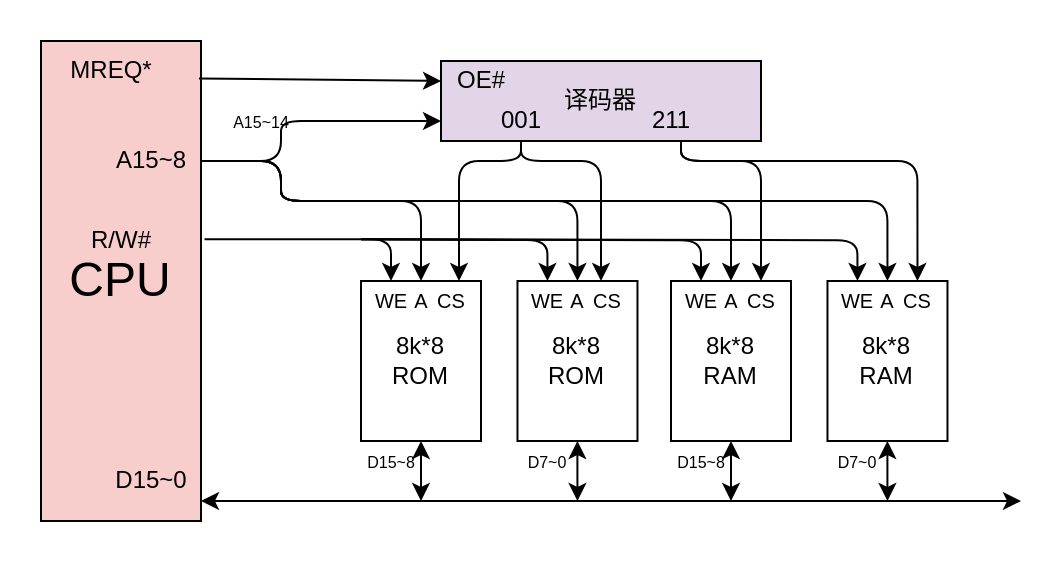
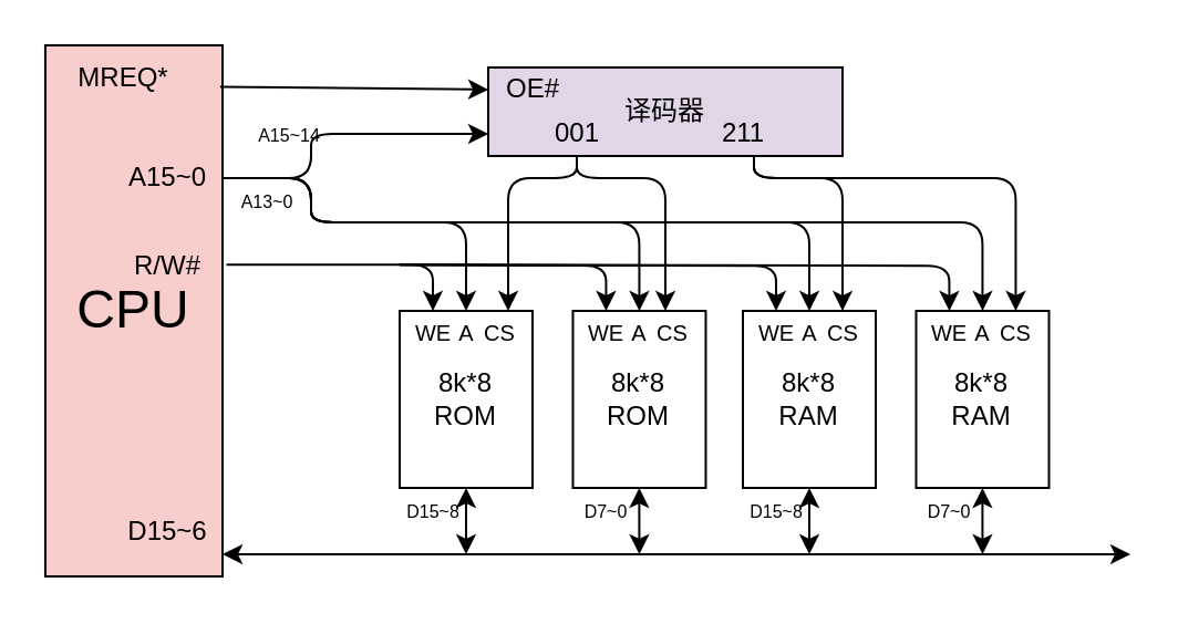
  <mxCell id="0" />
  <mxCell id="1" parent="0" />
  <mxCell id="2" style="edgeStyle=none;html=1;exitX=1;exitY=0.25;exitDx=0;exitDy=0;entryX=0;entryY=0.75;entryDx=0;entryDy=0;fontSize=24;" edge="1" parent="1" source="6" target="15"><mxGeometry relative="1" as="geometry"><Array as="points"><mxPoint x="140" y="80" /><mxPoint x="140" y="60" /></Array></mxGeometry></mxCell>
  <mxCell id="3" style="edgeStyle=orthogonalEdgeStyle;html=1;exitX=1;exitY=0.25;exitDx=0;exitDy=0;fontSize=24;entryX=0.5;entryY=0;entryDx=0;entryDy=0;" edge="1" parent="1" source="6" target="12"><mxGeometry relative="1" as="geometry"><mxPoint x="240" y="90" as="targetPoint" /><Array as="points"><mxPoint x="140" y="80" /><mxPoint x="140" y="100" /><mxPoint x="210" y="100" /></Array></mxGeometry></mxCell>
  <mxCell id="4" style="edgeStyle=orthogonalEdgeStyle;html=1;exitX=1.022;exitY=0.413;exitDx=0;exitDy=0;fontSize=8;exitPerimeter=0;entryX=0.25;entryY=0;entryDx=0;entryDy=0;" edge="1" parent="1" source="6" target="12"><mxGeometry relative="1" as="geometry"><mxPoint x="300" y="110" as="targetPoint" /></mxGeometry></mxCell>
  <mxCell id="5" style="edgeStyle=orthogonalEdgeStyle;html=1;fontSize=24;startArrow=classic;startFill=1;" edge="1" parent="1"><mxGeometry relative="1" as="geometry"><mxPoint x="510" y="250" as="targetPoint" /><mxPoint x="100" y="250" as="sourcePoint" /></mxGeometry></mxCell>
  <mxCell id="6" value="&lt;font style=&quot;font-size: 24px&quot;&gt;CPU&lt;/font&gt;" style="rounded=0;whiteSpace=wrap;html=1;fillColor=#f8cecc;" vertex="1" parent="1"><mxGeometry x="20" y="20" width="80" height="240" as="geometry" /></mxCell>
- <mxCell id="7" value="A15~8" style="text;html=1;align=center;verticalAlign=middle;resizable=0;points=[];autosize=1;strokeColor=none;fillColor=none;" vertex="1" parent="1"><mxGeometry x="50" y="70" width="50" height="20" as="geometry" /></mxCell>
+ <mxCell id="7" value="A15~0" style="text;html=1;align=center;verticalAlign=middle;resizable=0;points=[];autosize=1;strokeColor=none;fillColor=none;" vertex="1" parent="1"><mxGeometry x="50" y="70" width="50" height="20" as="geometry" /></mxCell>
  <mxCell id="8" value="MREQ*" style="text;html=1;align=center;verticalAlign=middle;resizable=0;points=[];autosize=1;strokeColor=none;fillColor=none;" vertex="1" parent="1"><mxGeometry x="25" y="25" width="60" height="20" as="geometry" /></mxCell>
- <mxCell id="9" value="R/W#" style="text;html=1;align=center;verticalAlign=middle;resizable=0;points=[];autosize=1;strokeColor=none;fillColor=none;" vertex="1" parent="1"><mxGeometry x="35" y="110" width="50" height="20" as="geometry" /></mxCell>
- <mxCell id="10" value="D15~0" style="text;html=1;align=center;verticalAlign=middle;resizable=0;points=[];autosize=1;strokeColor=none;fillColor=none;" vertex="1" parent="1"><mxGeometry x="50" y="230" width="50" height="20" as="geometry" /></mxCell>
+ <mxCell id="9" value="R/W#" style="text;html=1;align=center;verticalAlign=middle;resizable=0;points=[];autosize=1;strokeColor=none;fillColor=none;" vertex="1" parent="1"><mxGeometry x="50" y="110" width="50" height="20" as="geometry" /></mxCell>
+ <mxCell id="10" value="D15~6" style="text;html=1;align=center;verticalAlign=middle;resizable=0;points=[];autosize=1;strokeColor=none;fillColor=none;" vertex="1" parent="1"><mxGeometry x="50" y="230" width="50" height="20" as="geometry" /></mxCell>
  <mxCell id="11" style="edgeStyle=orthogonalEdgeStyle;html=1;fontSize=24;startArrow=classic;startFill=1;" edge="1" parent="1" source="12"><mxGeometry relative="1" as="geometry"><mxPoint x="210" y="250" as="targetPoint" /></mxGeometry></mxCell>
  <mxCell id="12" value="8k*8&lt;br&gt;ROM" style="rounded=0;whiteSpace=wrap;html=1;" vertex="1" parent="1"><mxGeometry x="180" y="140" width="60" height="80" as="geometry" /></mxCell>
  <mxCell id="13" style="edgeStyle=none;html=1;fontSize=24;exitX=0.987;exitY=0.078;exitDx=0;exitDy=0;exitPerimeter=0;entryX=0;entryY=0.25;entryDx=0;entryDy=0;" edge="1" parent="1" source="6" target="15"><mxGeometry relative="1" as="geometry"><mxPoint x="170" y="0" as="targetPoint" /></mxGeometry></mxCell>
  <mxCell id="14" style="edgeStyle=orthogonalEdgeStyle;html=1;exitX=0.75;exitY=1;exitDx=0;exitDy=0;entryX=0.75;entryY=0;entryDx=0;entryDy=0;fontSize=8;startArrow=none;startFill=0;" edge="1" parent="1" source="15" target="33"><mxGeometry relative="1" as="geometry"><Array as="points"><mxPoint x="340" y="80" /><mxPoint x="380" y="80" /></Array></mxGeometry></mxCell>
  <mxCell id="15" value="译码器" style="rounded=0;whiteSpace=wrap;html=1;fillColor=#e1d5e7;" vertex="1" parent="1"><mxGeometry x="220" y="30" width="160" height="40" as="geometry" /></mxCell>
  <mxCell id="16" value="OE#" style="text;html=1;align=center;verticalAlign=middle;resizable=0;points=[];autosize=1;strokeColor=none;fillColor=none;" vertex="1" parent="1"><mxGeometry x="220" y="30" width="40" height="20" as="geometry" /></mxCell>
  <mxCell id="17" value="&lt;font style=&quot;font-size: 8px&quot;&gt;A15~14&lt;/font&gt;" style="text;html=1;align=center;verticalAlign=middle;resizable=0;points=[];autosize=1;strokeColor=none;fillColor=none;" vertex="1" parent="1"><mxGeometry x="110" y="50" width="40" height="20" as="geometry" /></mxCell>
  <mxCell id="18" style="edgeStyle=orthogonalEdgeStyle;html=1;fontSize=10;" edge="1" parent="1" source="19"><mxGeometry relative="1" as="geometry"><mxPoint x="229" y="140" as="targetPoint" /><Array as="points"><mxPoint x="260" y="80" /><mxPoint x="229" y="80" /><mxPoint x="229" y="140" /></Array></mxGeometry></mxCell>
  <mxCell id="19" value="001" style="text;html=1;align=center;verticalAlign=middle;resizable=0;points=[];autosize=1;strokeColor=none;fillColor=none;" vertex="1" parent="1"><mxGeometry x="240" y="50" width="40" height="20" as="geometry" /></mxCell>
  <mxCell id="20" value="211" style="text;html=1;align=center;verticalAlign=middle;resizable=0;points=[];autosize=1;strokeColor=none;fillColor=none;" vertex="1" parent="1"><mxGeometry x="320" y="50" width="30" height="20" as="geometry" /></mxCell>
+ <mxCell id="21" value="&lt;font style=&quot;font-size: 8px&quot;&gt;A13~0&lt;/font&gt;" style="text;html=1;align=center;verticalAlign=middle;resizable=0;points=[];autosize=1;strokeColor=none;fillColor=none;" vertex="1" parent="1"><mxGeometry x="100" y="80" width="40" height="20" as="geometry" /></mxCell>
  <mxCell id="22" value="&lt;font style=&quot;font-size: 10px&quot;&gt;A&lt;/font&gt;" style="text;html=1;align=center;verticalAlign=middle;resizable=0;points=[];autosize=1;strokeColor=none;fillColor=none;" vertex="1" parent="1"><mxGeometry x="200" y="140" width="20" height="20" as="geometry" /></mxCell>
  <mxCell id="23" value="&lt;font style=&quot;font-size: 10px&quot;&gt;WE&lt;/font&gt;" style="text;html=1;align=center;verticalAlign=middle;resizable=0;points=[];autosize=1;strokeColor=none;fillColor=none;" vertex="1" parent="1"><mxGeometry x="180" y="140" width="30" height="20" as="geometry" /></mxCell>
  <mxCell id="24" value="&lt;font style=&quot;font-size: 10px&quot;&gt;CS&lt;/font&gt;" style="text;html=1;align=center;verticalAlign=middle;resizable=0;points=[];autosize=1;strokeColor=none;fillColor=none;" vertex="1" parent="1"><mxGeometry x="210" y="140" width="30" height="20" as="geometry" /></mxCell>
  <mxCell id="25" value="&lt;font style=&quot;font-size: 8px&quot;&gt;D15~8&lt;/font&gt;" style="text;html=1;align=center;verticalAlign=middle;resizable=0;points=[];autosize=1;strokeColor=none;fillColor=none;" vertex="1" parent="1"><mxGeometry x="175" y="220" width="40" height="20" as="geometry" /></mxCell>
  <mxCell id="26" style="edgeStyle=orthogonalEdgeStyle;html=1;exitX=1.022;exitY=0.413;exitDx=0;exitDy=0;fontSize=8;exitPerimeter=0;entryX=0.25;entryY=0;entryDx=0;entryDy=0;" edge="1" target="28" parent="1"><mxGeometry relative="1" as="geometry"><mxPoint x="378.24" y="110" as="targetPoint" /><mxPoint x="180" y="119.12" as="sourcePoint" /></mxGeometry></mxCell>
  <mxCell id="27" style="edgeStyle=orthogonalEdgeStyle;html=1;fontSize=24;startArrow=classic;startFill=1;" edge="1" source="28" parent="1"><mxGeometry relative="1" as="geometry"><mxPoint x="288.24" y="250" as="targetPoint" /></mxGeometry></mxCell>
  <mxCell id="28" value="8k*8&lt;br&gt;ROM" style="rounded=0;whiteSpace=wrap;html=1;" vertex="1" parent="1"><mxGeometry x="258.24" y="140" width="60" height="80" as="geometry" /></mxCell>
  <mxCell id="29" value="&lt;font style=&quot;font-size: 8px&quot;&gt;D7~0&lt;/font&gt;" style="text;html=1;align=center;verticalAlign=middle;resizable=0;points=[];autosize=1;strokeColor=none;fillColor=none;" vertex="1" parent="1"><mxGeometry x="258.24" y="220" width="30" height="20" as="geometry" /></mxCell>
  <mxCell id="30" style="edgeStyle=orthogonalEdgeStyle;html=1;exitX=1;exitY=0.25;exitDx=0;exitDy=0;fontSize=24;entryX=0.5;entryY=0;entryDx=0;entryDy=0;" edge="1" parent="1" source="6" target="28"><mxGeometry relative="1" as="geometry"><mxPoint x="240" y="90" as="targetPoint" /><Array as="points"><mxPoint x="140" y="80" /><mxPoint x="140" y="100" /><mxPoint x="288" y="100" /></Array></mxGeometry></mxCell>
  <mxCell id="31" style="edgeStyle=orthogonalEdgeStyle;html=1;fontSize=10;" edge="1" parent="1" source="19"><mxGeometry relative="1" as="geometry"><mxPoint x="300" y="140" as="targetPoint" /><Array as="points"><mxPoint x="260" y="80" /><mxPoint x="300" y="80" /><mxPoint x="300" y="140" /></Array></mxGeometry></mxCell>
  <mxCell id="32" style="edgeStyle=orthogonalEdgeStyle;html=1;fontSize=24;startArrow=classic;startFill=1;" edge="1" source="33" parent="1"><mxGeometry relative="1" as="geometry"><mxPoint x="365" y="250" as="targetPoint" /></mxGeometry></mxCell>
  <mxCell id="33" value="8k*8&lt;br&gt;RAM" style="rounded=0;whiteSpace=wrap;html=1;" vertex="1" parent="1"><mxGeometry x="335" y="140" width="60" height="80" as="geometry" /></mxCell>
  <mxCell id="34" value="&lt;font style=&quot;font-size: 8px&quot;&gt;D15~8&lt;/font&gt;" style="text;html=1;align=center;verticalAlign=middle;resizable=0;points=[];autosize=1;strokeColor=none;fillColor=none;" vertex="1" parent="1"><mxGeometry x="330" y="220" width="40" height="20" as="geometry" /></mxCell>
  <mxCell id="35" style="edgeStyle=orthogonalEdgeStyle;html=1;fontSize=24;startArrow=classic;startFill=1;" edge="1" source="36" parent="1"><mxGeometry relative="1" as="geometry"><mxPoint x="443.24" y="250" as="targetPoint" /></mxGeometry></mxCell>
  <mxCell id="36" value="8k*8&lt;br&gt;RAM" style="rounded=0;whiteSpace=wrap;html=1;" vertex="1" parent="1"><mxGeometry x="413.24" y="140" width="60" height="80" as="geometry" /></mxCell>
  <mxCell id="37" value="&lt;font style=&quot;font-size: 8px&quot;&gt;D7~0&lt;/font&gt;" style="text;html=1;align=center;verticalAlign=middle;resizable=0;points=[];autosize=1;strokeColor=none;fillColor=none;" vertex="1" parent="1"><mxGeometry x="413.24" y="220" width="30" height="20" as="geometry" /></mxCell>
  <mxCell id="38" style="edgeStyle=orthogonalEdgeStyle;html=1;exitX=0.75;exitY=1;exitDx=0;exitDy=0;fontSize=8;startArrow=none;startFill=0;entryX=0.75;entryY=0;entryDx=0;entryDy=0;" edge="1" parent="1" source="15" target="36"><mxGeometry relative="1" as="geometry"><mxPoint x="340" y="70" as="sourcePoint" /><mxPoint x="460" y="130" as="targetPoint" /><Array as="points"><mxPoint x="340" y="80" /><mxPoint x="458" y="80" /></Array></mxGeometry></mxCell>
  <mxCell id="39" style="edgeStyle=orthogonalEdgeStyle;html=1;exitX=1;exitY=0.25;exitDx=0;exitDy=0;fontSize=24;entryX=0.5;entryY=0;entryDx=0;entryDy=0;" edge="1" parent="1" source="6" target="33"><mxGeometry relative="1" as="geometry"><mxPoint x="240" y="90" as="targetPoint" /><Array as="points"><mxPoint x="140" y="80" /><mxPoint x="140" y="100" /><mxPoint x="365" y="100" /></Array></mxGeometry></mxCell>
  <mxCell id="40" style="edgeStyle=orthogonalEdgeStyle;html=1;exitX=1;exitY=0.25;exitDx=0;exitDy=0;fontSize=24;entryX=0.5;entryY=0;entryDx=0;entryDy=0;" edge="1" parent="1" source="6" target="36"><mxGeometry relative="1" as="geometry"><mxPoint x="240" y="90" as="targetPoint" /><Array as="points"><mxPoint x="140" y="80" /><mxPoint x="140" y="100" /><mxPoint x="443" y="100" /></Array></mxGeometry></mxCell>
  <mxCell id="41" style="edgeStyle=orthogonalEdgeStyle;html=1;exitX=1.022;exitY=0.413;exitDx=0;exitDy=0;fontSize=8;exitPerimeter=0;entryX=0.25;entryY=0;entryDx=0;entryDy=0;" edge="1" parent="1" target="33"><mxGeometry relative="1" as="geometry"><mxPoint x="378.24" y="110" as="targetPoint" /><mxPoint x="180" y="119.12" as="sourcePoint" /></mxGeometry></mxCell>
  <mxCell id="42" style="edgeStyle=orthogonalEdgeStyle;html=1;exitX=1.022;exitY=0.413;exitDx=0;exitDy=0;fontSize=8;exitPerimeter=0;entryX=0.25;entryY=0;entryDx=0;entryDy=0;" edge="1" parent="1" target="36"><mxGeometry relative="1" as="geometry"><mxPoint x="378.24" y="110" as="targetPoint" /><mxPoint x="180" y="119.12" as="sourcePoint" /></mxGeometry></mxCell>
  <mxCell id="43" value="&lt;font style=&quot;font-size: 10px&quot;&gt;A&lt;/font&gt;" style="text;html=1;align=center;verticalAlign=middle;resizable=0;points=[];autosize=1;strokeColor=none;fillColor=none;" vertex="1" parent="1"><mxGeometry x="278.24" y="140" width="20" height="20" as="geometry" /></mxCell>
  <mxCell id="44" value="&lt;font style=&quot;font-size: 10px&quot;&gt;WE&lt;/font&gt;" style="text;html=1;align=center;verticalAlign=middle;resizable=0;points=[];autosize=1;strokeColor=none;fillColor=none;" vertex="1" parent="1"><mxGeometry x="258.24" y="140" width="30" height="20" as="geometry" /></mxCell>
  <mxCell id="45" value="&lt;font style=&quot;font-size: 10px&quot;&gt;CS&lt;/font&gt;" style="text;html=1;align=center;verticalAlign=middle;resizable=0;points=[];autosize=1;strokeColor=none;fillColor=none;" vertex="1" parent="1"><mxGeometry x="288.24" y="140" width="30" height="20" as="geometry" /></mxCell>
  <mxCell id="46" value="&lt;font style=&quot;font-size: 10px&quot;&gt;A&lt;/font&gt;" style="text;html=1;align=center;verticalAlign=middle;resizable=0;points=[];autosize=1;strokeColor=none;fillColor=none;" vertex="1" parent="1"><mxGeometry x="355" y="140" width="20" height="20" as="geometry" /></mxCell>
  <mxCell id="47" value="&lt;font style=&quot;font-size: 10px&quot;&gt;WE&lt;/font&gt;" style="text;html=1;align=center;verticalAlign=middle;resizable=0;points=[];autosize=1;strokeColor=none;fillColor=none;" vertex="1" parent="1"><mxGeometry x="335" y="140" width="30" height="20" as="geometry" /></mxCell>
  <mxCell id="48" value="&lt;font style=&quot;font-size: 10px&quot;&gt;CS&lt;/font&gt;" style="text;html=1;align=center;verticalAlign=middle;resizable=0;points=[];autosize=1;strokeColor=none;fillColor=none;" vertex="1" parent="1"><mxGeometry x="365" y="140" width="30" height="20" as="geometry" /></mxCell>
  <mxCell id="49" value="&lt;font style=&quot;font-size: 10px&quot;&gt;A&lt;/font&gt;" style="text;html=1;align=center;verticalAlign=middle;resizable=0;points=[];autosize=1;strokeColor=none;fillColor=none;" vertex="1" parent="1"><mxGeometry x="433.24" y="140" width="20" height="20" as="geometry" /></mxCell>
  <mxCell id="50" value="&lt;font style=&quot;font-size: 10px&quot;&gt;WE&lt;/font&gt;" style="text;html=1;align=center;verticalAlign=middle;resizable=0;points=[];autosize=1;strokeColor=none;fillColor=none;" vertex="1" parent="1"><mxGeometry x="413.24" y="140" width="30" height="20" as="geometry" /></mxCell>
  <mxCell id="51" value="&lt;font style=&quot;font-size: 10px&quot;&gt;CS&lt;/font&gt;" style="text;html=1;align=center;verticalAlign=middle;resizable=0;points=[];autosize=1;strokeColor=none;fillColor=none;" vertex="1" parent="1"><mxGeometry x="443.24" y="140" width="30" height="20" as="geometry" /></mxCell>
